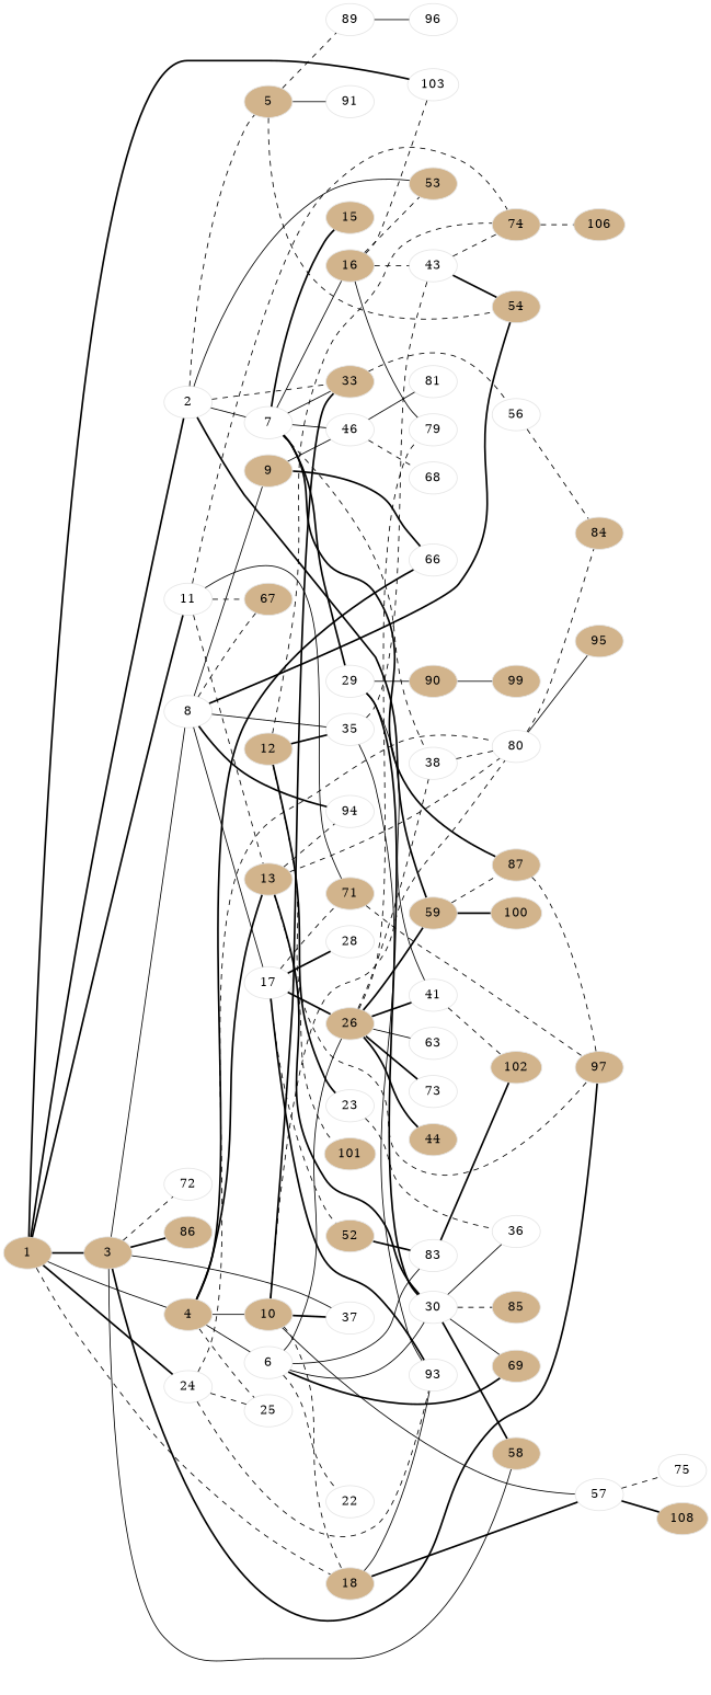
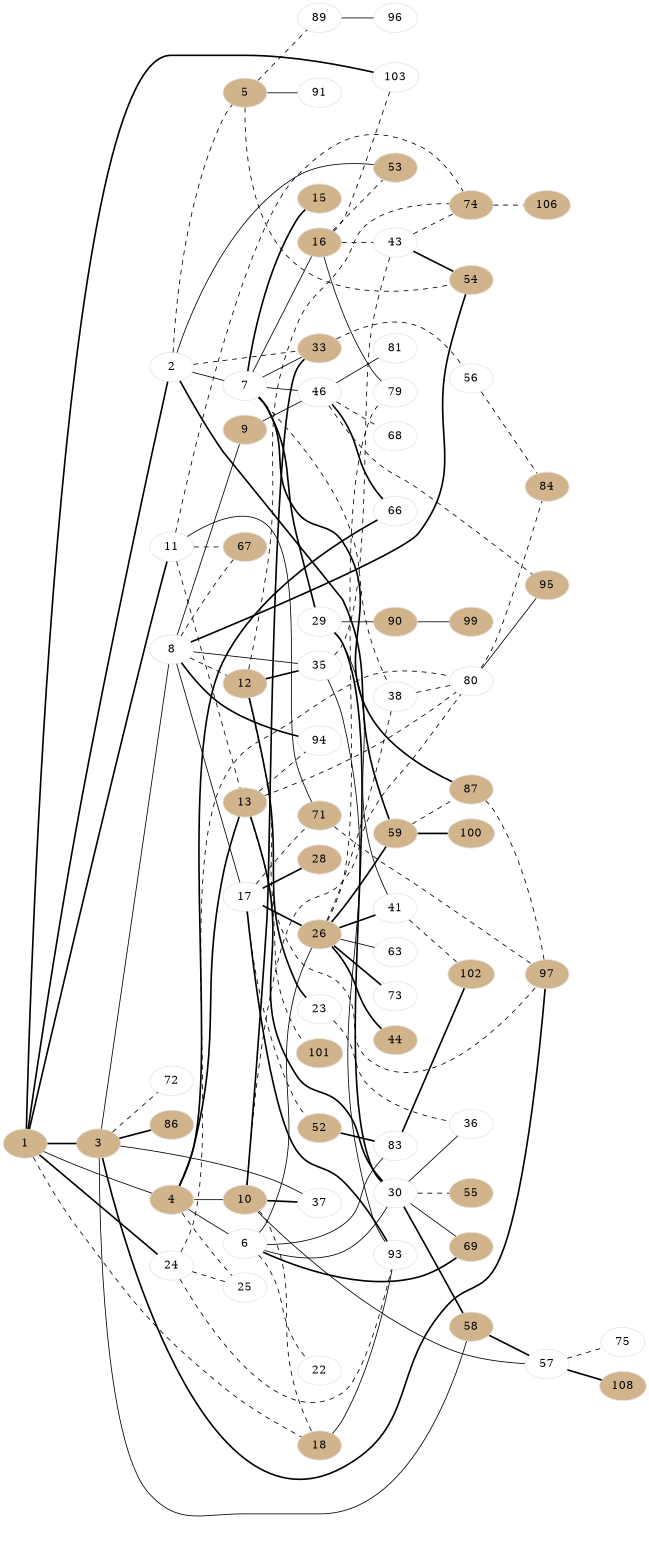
  graph {
    rankdir=LR
    node [color=gray90 fillcolor=white style=filled]
    edge [style=dashed]
    1 [fillcolor=tan super="+19"]
    2
    3 [fillcolor=tan super="+50"]
    4 [fillcolor=tan super="+21"]
    11 [super="+60"]
    18 [fillcolor=tan super="+34"]
    24 [super="+62"]
    103
    5 [fillcolor=tan super="+78"]
    7 [super="+49"]
    33 [fillcolor=tan super="+39"]
    53 [fillcolor=tan super="+98"]
    59 [fillcolor=tan super="+61"]
    8 [super="+31"]
    37
    58 [fillcolor=tan]
    72
    86 [fillcolor=tan]
    97 [fillcolor=tan super="+105"]
    6 [super="+14"]
    10 [fillcolor=tan super="+42"]
    13 [fillcolor=tan super="+65"]
    25
    66
    67 [fillcolor=tan]
    71 [fillcolor=tan]
    74 [fillcolor=tan super="+92"]
    57 [super="+110"]
    93 [super="+104"]
    80 [super="+109"]
    54 [fillcolor=tan super="+77"]
    89
    91
    15 [fillcolor=tan super="+70"]
    16 [fillcolor=tan super="+45"]
    29 [super="+88"]
    38 [super="+76"]
    46 [super="+51"]
    87 [fillcolor=tan]
    56
    100 [fillcolor=tan]
    9 [fillcolor=tan super="+27"]
    12 [fillcolor=tan]
    17 [super="+20"]
    35 [super="+64"]
    94
    22
    26 [fillcolor=tan super="+32"]
    30 [super="+55"]
    69 [fillcolor=tan]
    83 [super="+107"]
    101 [fillcolor=tan]
    96
    79
    41 [super="+47"]
    44 [fillcolor=tan super="+82"]
    63
    73
    36 [super="+40"]
-   85 [fillcolor=tan]
+   85 [fillcolor=tan label=55]
    102 [fillcolor=tan]
    43 [super="+48"]
    90 [fillcolor=tan]
    68
    81
    95 [fillcolor=tan]
    23
-   28
+   28 [fillcolor=tan]
    52 [fillcolor=tan]
    75
    108 [fillcolor=tan]
    84 [fillcolor=tan]
    106 [fillcolor=tan]
    99 [fillcolor=tan]
    1 -- 2 [style=bold]
    1 -- 3 [style=bold]
    1 -- 4 [style=solid]
    1 -- 11 [style=bold]
    1 -- 18
    1 -- 24 [style=bold]
    1 -- 103 [style=bold]
    2 -- 5
    2 -- 7 [style=solid]
    2 -- 33
    2 -- 53 [style=solid]
    2 -- 59 [style=bold]
    3 -- 8 [style=solid]
    3 -- 37 [style=solid]
    3 -- 58 [style=solid]
    3 -- 72
    3 -- 86 [style=bold]
    3 -- 97 [style=bold]
    4 -- 6 [style=solid]
    4 -- 10 [style=solid]
    4 -- 13 [style=bold]
    4 -- 25
    4 -- 66 [style=bold]
    11 -- 13
    11 -- 67
    11 -- 71 [style=solid]
    11 -- 74
-   18 -- 57 [style=bold]
+   58 -- 57 [style=bold]
    18 -- 93 [style=solid]
    24 -- 25
    24 -- 93
    24 -- 80
    5 -- 54
    5 -- 89
    5 -- 91 [style=solid]
    7 -- 33 [style=solid]
    7 -- 15 [style=bold]
    7 -- 16 [style=solid]
    7 -- 29 [style=bold]
    7 -- 38
    7 -- 46 [style=solid]
    7 -- 87 [style=bold]
    33 -- 56
    59 -- 87
    59 -- 100 [style=bold]
    8 -- 67
    8 -- 54 [style=bold]
    8 -- 9 [style=solid]
+   8 -- 12
    8 -- 17 [style=solid]
    8 -- 35 [style=solid]
    8 -- 94 [style=bold]
    6 -- 22
    6 -- 26 [style=solid]
    6 -- 30 [style=solid]
    6 -- 69 [style=bold]
    6 -- 83 [style=solid]
    10 -- 18
    10 -- 33 [style=bold]
    10 -- 37 [style=bold]
    10 -- 57 [style=solid]
    10 -- 80
    13 -- 80
    13 -- 94
    13 -- 30 [style=bold]
    13 -- 101
    71 -- 97
    74 -- 106
    57 -- 75
    57 -- 108 [style=bold]
    80 -- 95 [style=solid]
    80 -- 84
    89 -- 96 [style=solid]
    16 -- 103
    16 -- 53
    16 -- 79 [style=solid]
    16 -- 43
    29 -- 30 [style=bold]
    29 -- 41 [style=solid]
    29 -- 90 [style=solid]
    38 -- 80
-   9 -- 66 [style=bold]
+   46 -- 66 [style=bold]
    46 -- 68
    46 -- 81 [style=solid]
+   46 -- 95
    87 -- 97
    56 -- 84
    9 -- 46 [style=solid]
    12 -- 97
    12 -- 74
    12 -- 35 [style=bold]
    12 -- 23 [style=bold]
    17 -- 71
    17 -- 93 [style=bold]
    17 -- 26 [style=bold]
    17 -- 28 [style=bold]
    17 -- 52
    35 -- 93 [style=solid]
    35 -- 43
    26 -- 59 [style=bold]
    26 -- 38
    26 -- 79
    26 -- 41 [style=bold]
    26 -- 44 [style=bold]
    26 -- 63 [style=solid]
    26 -- 73 [style=bold]
    30 -- 58 [style=bold]
    30 -- 69 [style=solid]
    30 -- 36 [style=solid]
    30 -- 85
    83 -- 102 [style=bold]
    41 -- 102
    43 -- 74
    43 -- 54 [style=bold]
    90 -- 99 [style=solid]
    23 -- 36
    52 -- 83 [style=bold]
  }
